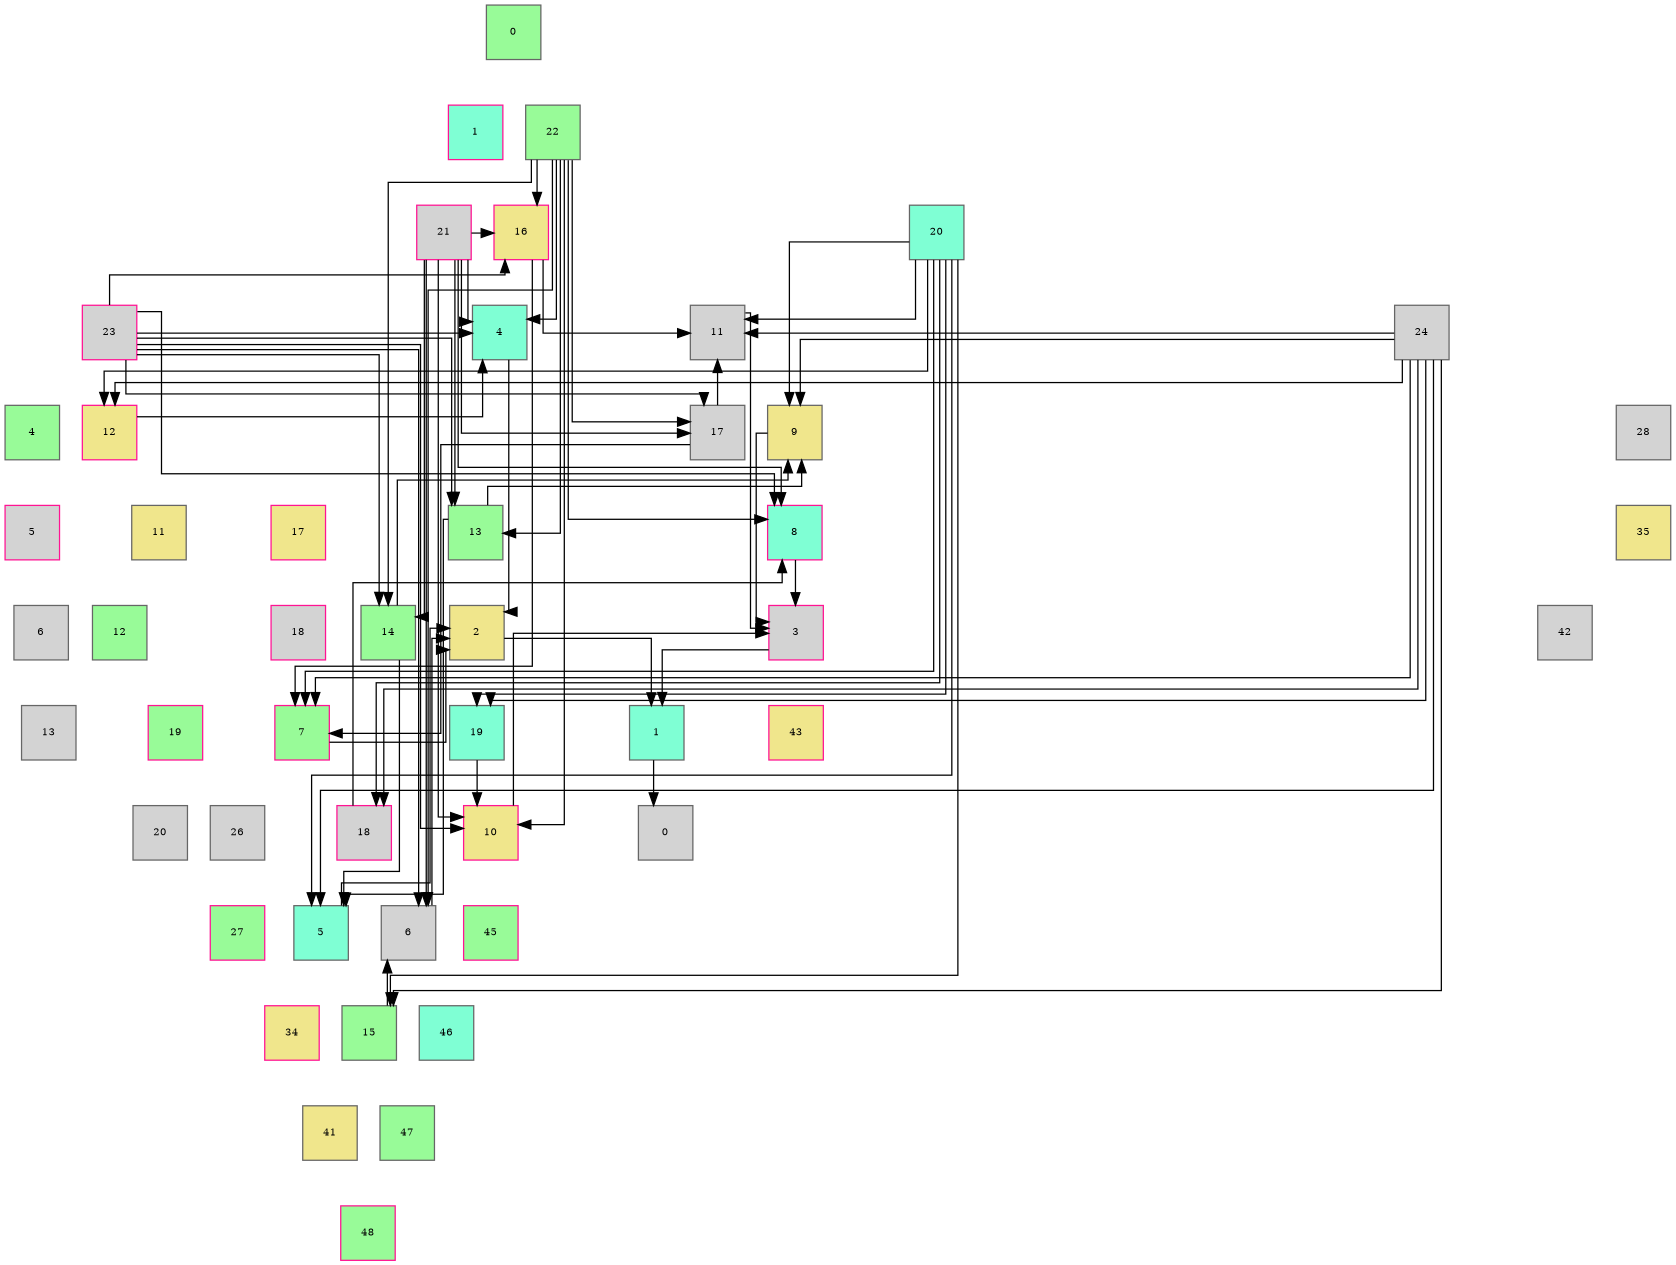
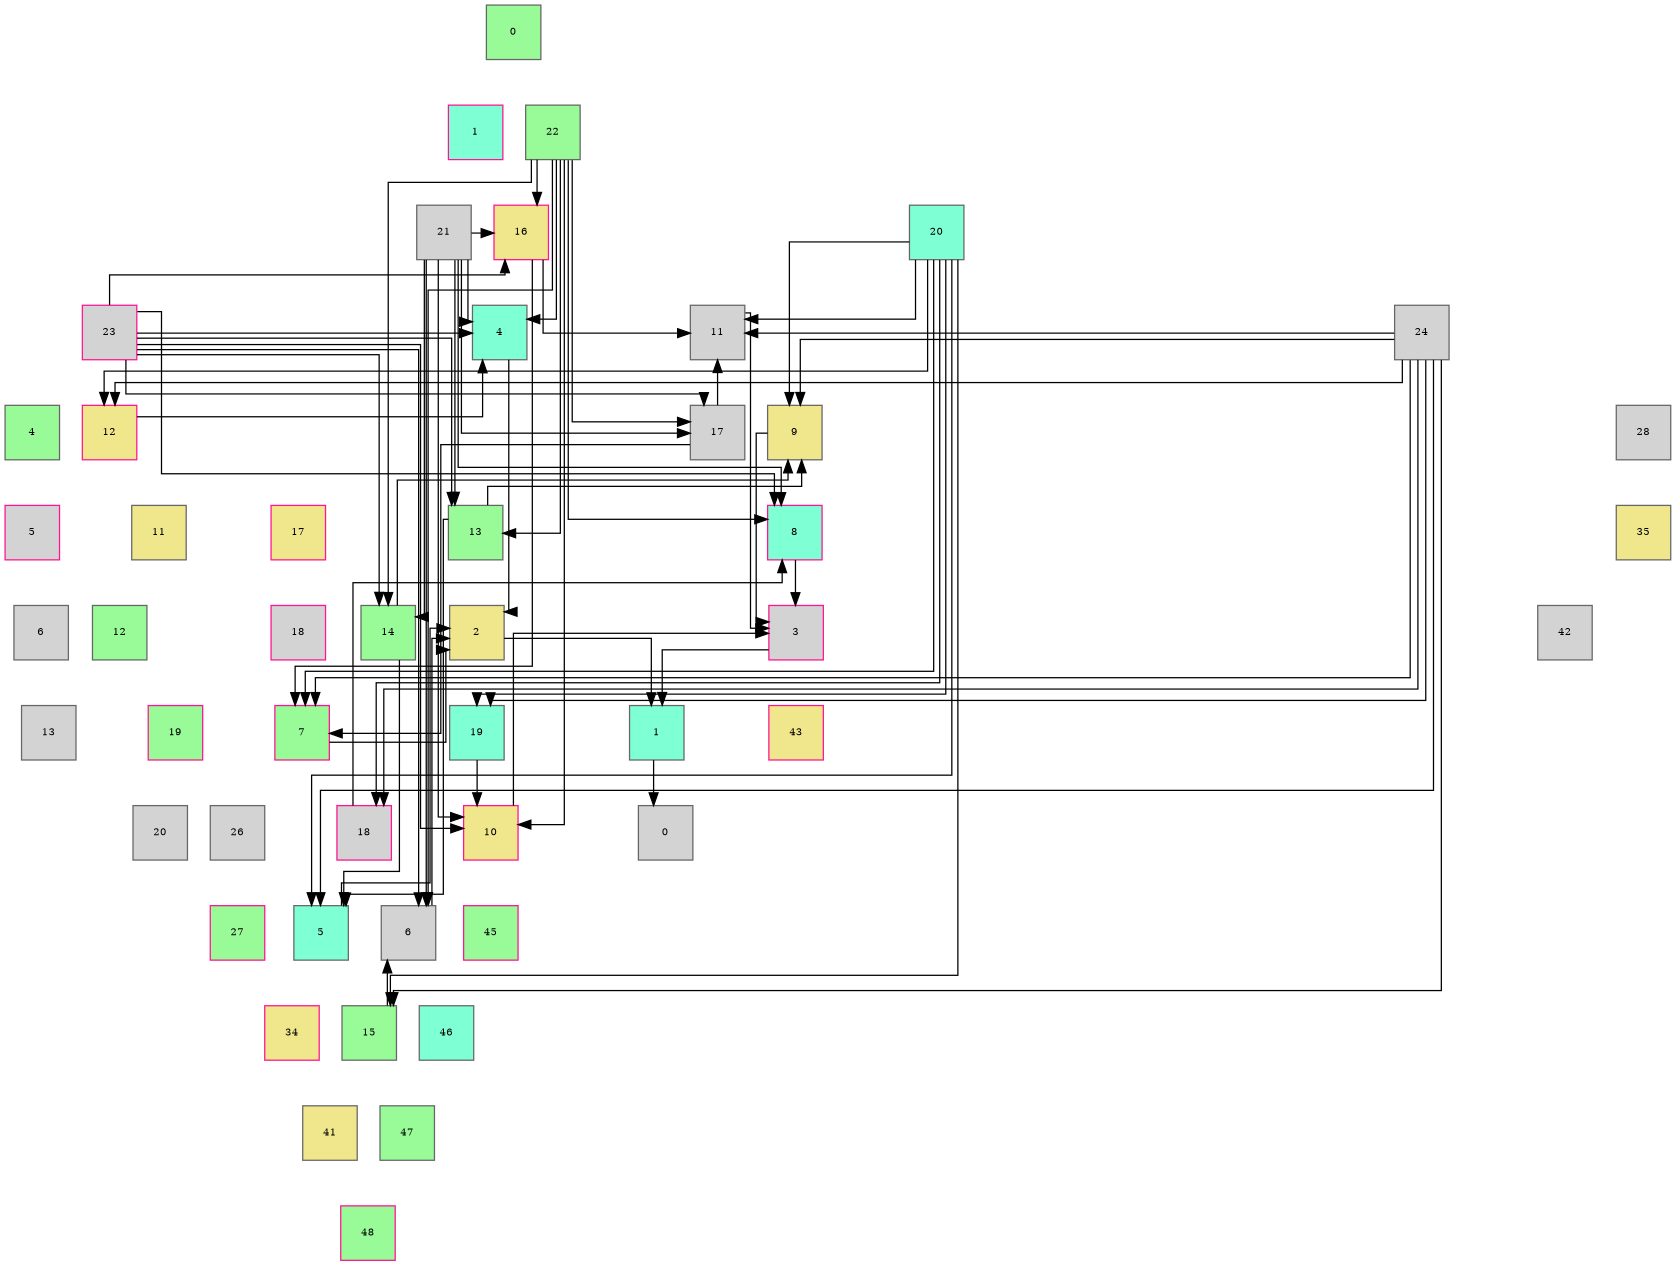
  digraph {
    rank=same
    rankdir=TB
    splines=ortho
    node [color=gray40 fillcolor=lightgrey fixedsize=true fontsize=8 shape=square style=filled]
    edge [constraint=true style=invis]
    n1 [fillcolor=palegreen label=0 width=0.6]
    n2 [color=deeppink fillcolor=aquamarine label=1 width=0.6]
    n3 [fillcolor=palegreen label=22 width=0.6]
-   n4 [color=deeppink label=21 width=0.6]
+   n4 [label=21 width=0.6]
    n5 [color=deeppink fillcolor=khaki label=16 width=0.6]
    n6 [fillcolor=aquamarine label=4 width=0.6]
    n7 [label=17 width=0.6]
    n8 [fillcolor=palegreen label=13 width=0.6]
    n9 [fillcolor=palegreen label=14 width=0.6]
    n10 [color=deeppink fillcolor=aquamarine label=8 width=0.6]
    n11 [color=deeppink fillcolor=khaki label=10 width=0.6]
    n12 [label=6 width=0.6]
    n13 [fillcolor=aquamarine label=20 width=0.6]
    n14 [color=deeppink label=23 width=0.6]
    n15 [label=11 width=0.6]
    n16 [color=deeppink fillcolor=palegreen label=7 width=0.6]
    n17 [fillcolor=palegreen label=4 width=0.6]
    n18 [color=deeppink fillcolor=khaki label=12 width=0.6]
    n19 [fillcolor=khaki label=2 width=0.6]
    n20 [color=deeppink fillcolor=khaki label=17 width=0.6]
    n21 [fillcolor=khaki label=9 width=0.6]
    n22 [fillcolor=aquamarine label=5 width=0.6]
    n23 [fillcolor=aquamarine label=19 width=0.6]
    n24 [color=deeppink label=3 width=0.6]
    n25 [color=deeppink fillcolor=palegreen label=45 width=0.6]
    n26 [fillcolor=palegreen label=15 width=0.6]
    n27 [fillcolor=aquamarine label=46 width=0.6]
    n28 [color=deeppink label=5 width=0.6]
    n29 [fillcolor=khaki label=11 width=0.6]
    n30 [label=6 width=0.6]
    n31 [fillcolor=palegreen label=12 width=0.6]
    n32 [color=deeppink label=18 width=0.6]
    n33 [label=13 width=0.6]
    n34 [color=deeppink fillcolor=palegreen label=19 width=0.6]
    n35 [label=20 width=0.6]
    n36 [label=24 width=0.6]
    n37 [color=deeppink label=18 width=0.6]
    n38 [label=26 width=0.6]
    n39 [fillcolor=aquamarine label=1 width=0.6]
    n40 [color=deeppink fillcolor=palegreen label=27 width=0.6]
    n41 [label=28 width=0.6]
    n42 [color=deeppink fillcolor=khaki label=34 width=0.6]
    n43 [fillcolor=khaki label=41 width=0.6]
    n44 [fillcolor=palegreen label=47 width=0.6]
    n45 [color=deeppink fillcolor=khaki label=43 width=0.6]
    n46 [fillcolor=khaki label=35 width=0.6]
    n47 [label=42 width=0.6]
    n48 [label=0 width=0.6]
    n49 [color=deeppink fillcolor=palegreen label=48 width=0.6]
    n1 -> n2
    n1 -> n3
    n2 -> n4
    n2 -> n5
    n3 -> n5 [constraint=false style=vis]
    n3 -> n5
    n3 -> n6 [constraint=false style=vis]
    n3 -> n7 [constraint=false style=vis]
    n3 -> n8 [constraint=false style=vis]
    n3 -> n9 [constraint=false style=vis]
    n3 -> n10 [constraint=false style=vis]
    n3 -> n11 [constraint=false style=vis]
    n3 -> n12 [constraint=false style=vis]
    n3 -> n13
    n4 -> n5 [constraint=false style=vis]
    n4 -> n6 [constraint=false style=vis]
    n4 -> n6
    n4 -> n7 [constraint=false style=vis]
    n4 -> n8 [constraint=false style=vis]
    n4 -> n9 [constraint=false style=vis]
    n4 -> n10 [constraint=false style=vis]
    n4 -> n11 [constraint=false style=vis]
    n4 -> n12 [constraint=false style=vis]
    n4 -> n14
    n5 -> n6
    n5 -> n15 [constraint=false style=vis]
    n5 -> n15
    n5 -> n16 [constraint=false style=vis]
    n6 -> n7
    n6 -> n18
    n6 -> n19 [constraint=false style=vis]
    n7 -> n8
    n7 -> n15 [constraint=false style=vis]
    n7 -> n16 [constraint=false style=vis]
    n7 -> n20
    n8 -> n9
    n8 -> n19
    n8 -> n21 [constraint=false style=vis]
    n8 -> n22 [constraint=false style=vis]
    n9 -> n16
    n9 -> n21 [constraint=false style=vis]
    n9 -> n22 [constraint=false style=vis]
    n9 -> n23
    n10 -> n19
    n10 -> n24 [constraint=false style=vis]
    n10 -> n24
    n11 -> n12
    n11 -> n24 [constraint=false style=vis]
    n11 -> n25
    n12 -> n19 [constraint=false style=vis]
    n12 -> n26
    n12 -> n27
    n13 -> n15 [constraint=false style=vis]
    n13 -> n15
    n13 -> n16 [constraint=false style=vis]
    n13 -> n18 [constraint=false style=vis]
    n13 -> n21 [constraint=false style=vis]
    n13 -> n22 [constraint=false style=vis]
    n13 -> n23 [constraint=false style=vis]
    n13 -> n26 [constraint=false style=vis]
    n13 -> n36
    n13 -> n37 [constraint=false style=vis]
    n14 -> n5 [constraint=false style=vis]
    n14 -> n6 [constraint=false style=vis]
    n14 -> n7 [constraint=false style=vis]
    n14 -> n8 [constraint=false style=vis]
    n14 -> n9 [constraint=false style=vis]
    n14 -> n10 [constraint=false style=vis]
    n14 -> n11 [constraint=false style=vis]
    n14 -> n12 [constraint=false style=vis]
    n14 -> n17
    n14 -> n18
    n15 -> n7
    n15 -> n21
    n15 -> n24 [constraint=false style=vis]
    n16 -> n19 [constraint=false style=vis]
    n16 -> n37
    n16 -> n38
    n17 -> n28
    n17 -> n29
    n18 -> n6 [constraint=false style=vis]
    n18 -> n20
    n18 -> n29
    n19 -> n23
    n19 -> n39 [constraint=false style=vis]
    n19 -> n39
    n20 -> n9
    n20 -> n32
    n21 -> n8
    n21 -> n10
    n21 -> n24 [constraint=false style=vis]
    n22 -> n19 [constraint=false style=vis]
    n22 -> n26
    n22 -> n42
    n23 -> n11 [constraint=false style=vis]
    n23 -> n11
    n23 -> n37
    n24 -> n39 [constraint=false style=vis]
    n24 -> n39
    n24 -> n45
    n25 -> n27
    n26 -> n12 [constraint=false style=vis]
    n26 -> n43
    n26 -> n44
    n27 -> n44
    n28 -> n30
    n28 -> n31
    n29 -> n31
    n29 -> n32
    n30 -> n33
    n31 -> n33
    n31 -> n34
    n32 -> n16
    n32 -> n34
    n33 -> n35
    n34 -> n35
    n34 -> n38
    n35 -> n40
    n36 -> n15 [constraint=false style=vis]
    n36 -> n16 [constraint=false style=vis]
    n36 -> n18 [constraint=false style=vis]
    n36 -> n21 [constraint=false style=vis]
    n36 -> n21
    n36 -> n22 [constraint=false style=vis]
    n36 -> n23 [constraint=false style=vis]
    n36 -> n26 [constraint=false style=vis]
    n36 -> n37 [constraint=false style=vis]
    n36 -> n41
    n37 -> n10 [constraint=false style=vis]
    n37 -> n12
    n37 -> n22
    n38 -> n22
    n38 -> n40
    n39 -> n11
    n39 -> n48 [constraint=false style=vis]
    n39 -> n48
    n40 -> n42
    n41 -> n10
    n41 -> n46
    n42 -> n43
    n43 -> n49
    n44 -> n49
    n45 -> n48
    n46 -> n24
    n46 -> n47
    n47 -> n45
    n48 -> n25
  }
